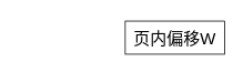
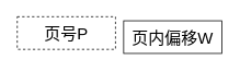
  <mxCell id="0" />
  <mxCell id="1" parent="0" />
+ <mxCell id="2" value="&lt;font style=&quot;font-size: 20px;&quot;&gt;页号P&lt;/font&gt;" style="rounded=0;whiteSpace=wrap;html=1;fillColor=none;dashed=1;" parent="1" vertex="1"><mxGeometry x="20" y="20" width="120" height="40" as="geometry" /></mxCell>
  <mxCell id="3" value="&lt;span style=&quot;font-size: 20px;&quot;&gt;页内偏移W&lt;/span&gt;" style="rounded=0;whiteSpace=wrap;html=1;fillColor=none;" parent="1" vertex="1"><mxGeometry x="150" y="25" width="120" height="40" as="geometry" /></mxCell>
